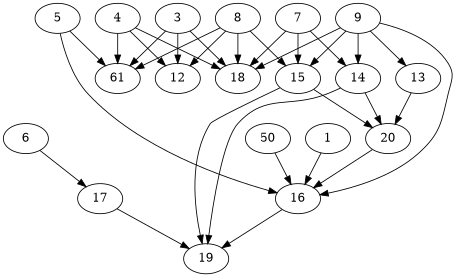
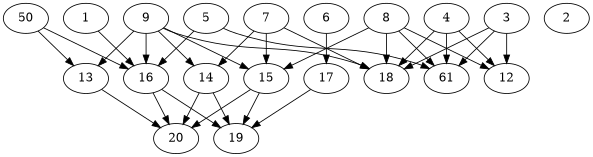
  digraph {
    node [alpha=0.09]
    1 [alpha=0.04 expect_size=50575360]
    16 [expect_size=50869248]
    20 [alpha=0.17 expect_size=24115200]
    19 [alpha=0.12 expect_size=31025152]
+   2 [alpha=0.01 expect_size=16192512]
    3 [alpha=0.13 expect_size=42614784]
    n7 [expect_size=32904192 label=61]
    12 [alpha=0.14 expect_size=42353664]
    18 [alpha=0.05 expect_size=31963136]
    4 [alpha=0.03 expect_size=42243072]
    5 [alpha=0.07 expect_size=14386176]
    6 [alpha=0.00 expect_size=22931456]
    17 [alpha=0.13 expect_size=51865600]
    15 [alpha=0.10 expect_size=33875968]
    7 [alpha=0.12 expect_size=12623872]
    14 [alpha=0.11 expect_size=27941888]
    8 [alpha=0.20 expect_size=12856320]
    9 [alpha=0.17 expect_size=7233536]
    13 [alpha=0.16 expect_size=44234752]
    n20 [alpha=0.08 expect_size=11958272 label=50]
    1 -> 16
-   20 -> 16
+   16 -> 20
    16 -> 19
    3 -> n7
    3 -> 12
    3 -> 18
    4 -> n7
    4 -> 12
    4 -> 18
    5 -> 16
    5 -> n7
    6 -> 17
    17 -> 19
    15 -> 20
    15 -> 19
    7 -> 18
    7 -> 15
    7 -> 14
    14 -> 20
    14 -> 19
    8 -> n7
    8 -> 12
    8 -> 18
    8 -> 15
    9 -> 16
    9 -> 18
    9 -> 15
    9 -> 14
    9 -> 13
    13 -> 20
    n20 -> 16
+   n20 -> 13
  }
